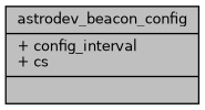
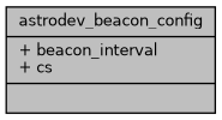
  digraph {
-   n1 [color=black fillcolor=grey75 fontcolor=black fontname=Helvetica fontsize=10 height=0.2 label="{astrodev_beacon_config\n|+ config_interval\l+ cs\l|}" shape=record style=filled width=0.4]
+   n1 [color=black fillcolor=grey75 fontcolor=black fontname=Helvetica fontsize=10 height=0.2 label="{astrodev_beacon_config\n|+ beacon_interval\l+ cs\l|}" shape=record style=filled width=0.4]
  }
